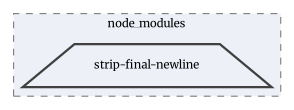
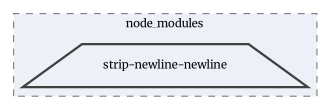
  digraph {
    compound=true
    fontname=Merriweather
-   n1 [color=grey25 fillcolor="#edf0f7" fontname=Merriweather fontsize=10 height=0.2 label="strip-final-newline" shape=trapezium style="filled,bold" width=0.4]
+   n1 [color=grey25 fillcolor="#edf0f7" fontname=Merriweather fontsize=10 height=0.2 label="strip-newline-newline" shape=trapezium style="filled,bold" width=0.4]
    subgraph cluster_1 {
      bgcolor="#edf0f7"
      fontsize=10
      label=node_modules
      pencolor=grey50
      style="filled,dashed"
      n1
    }
  }
